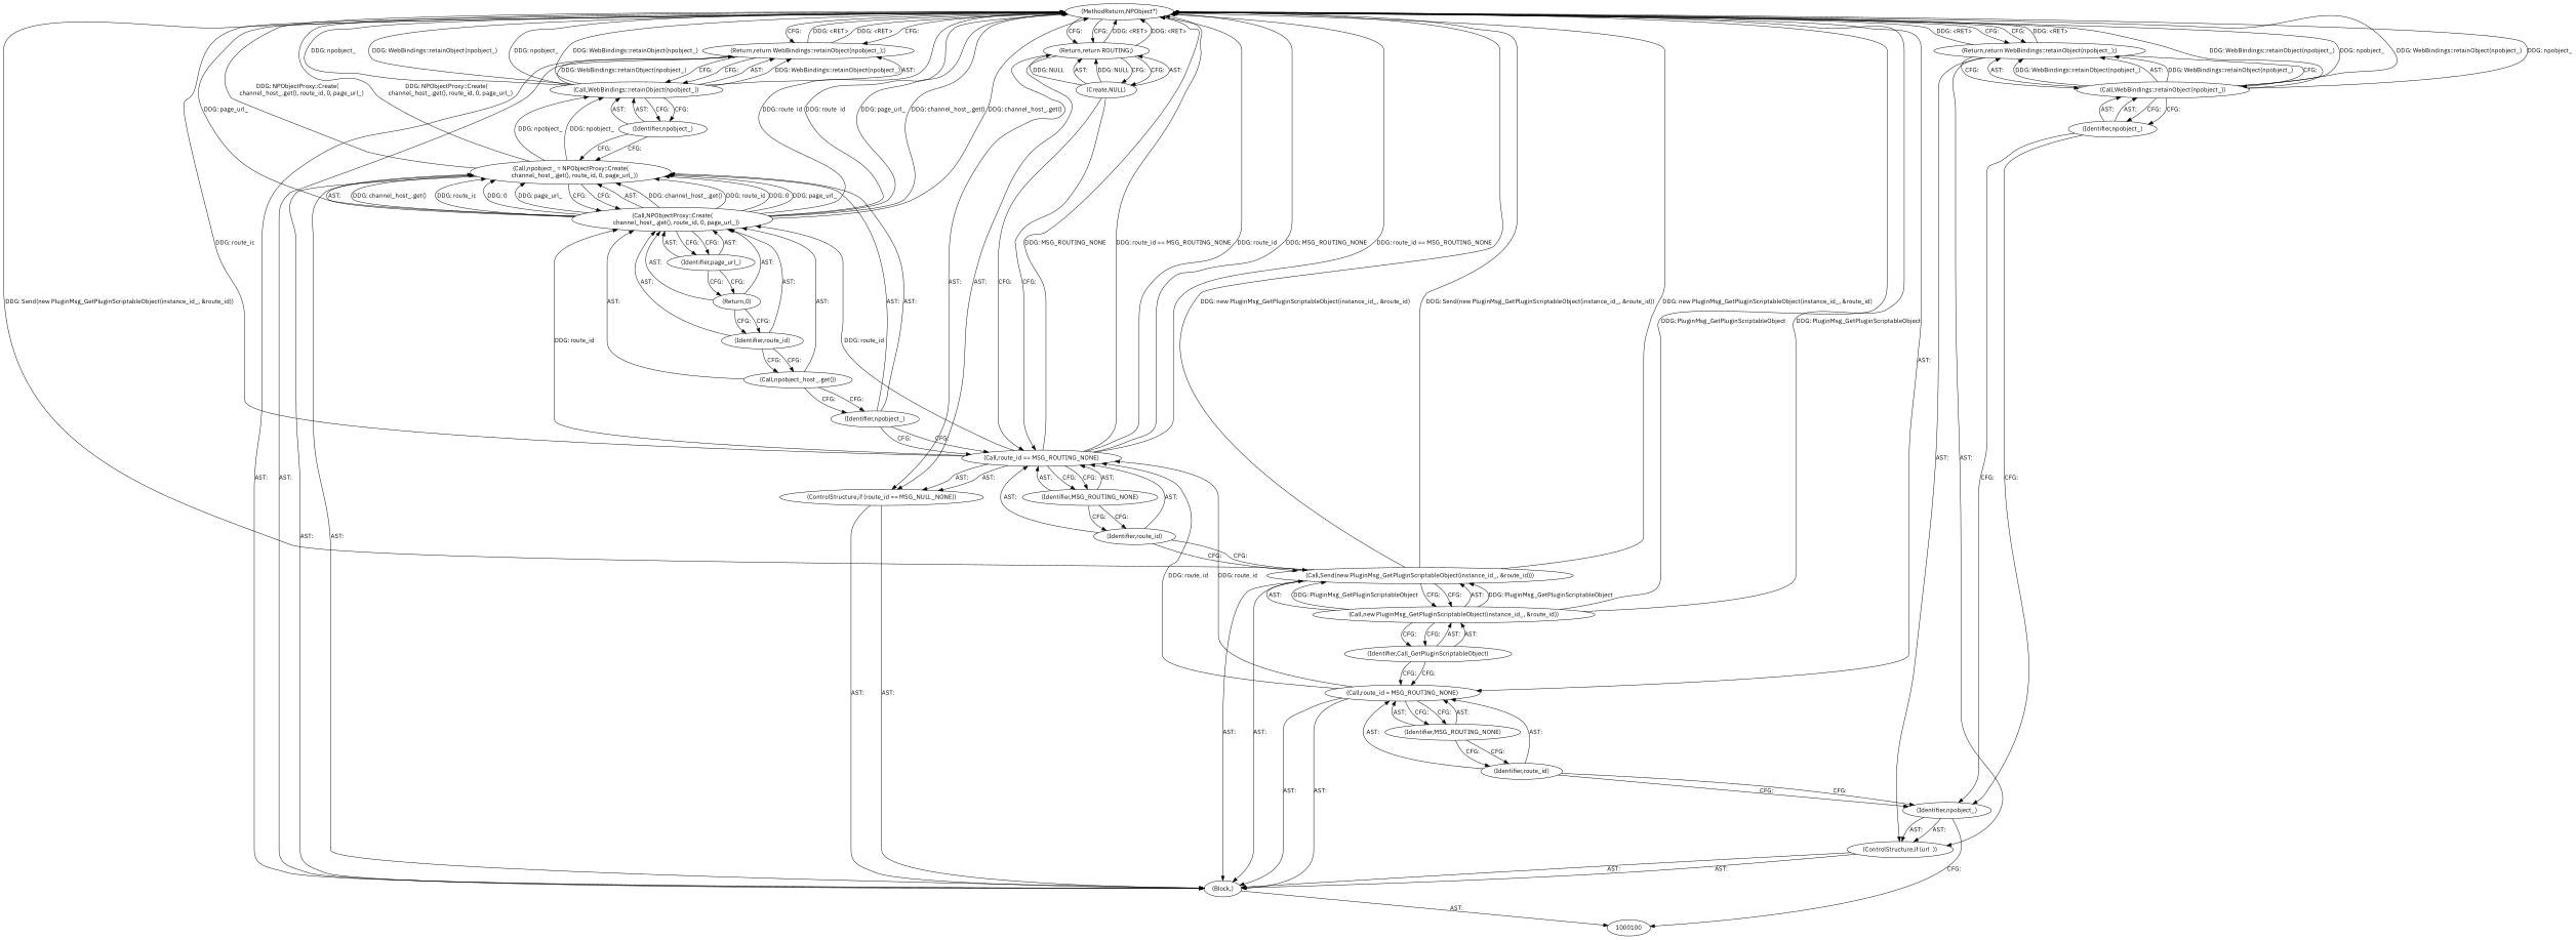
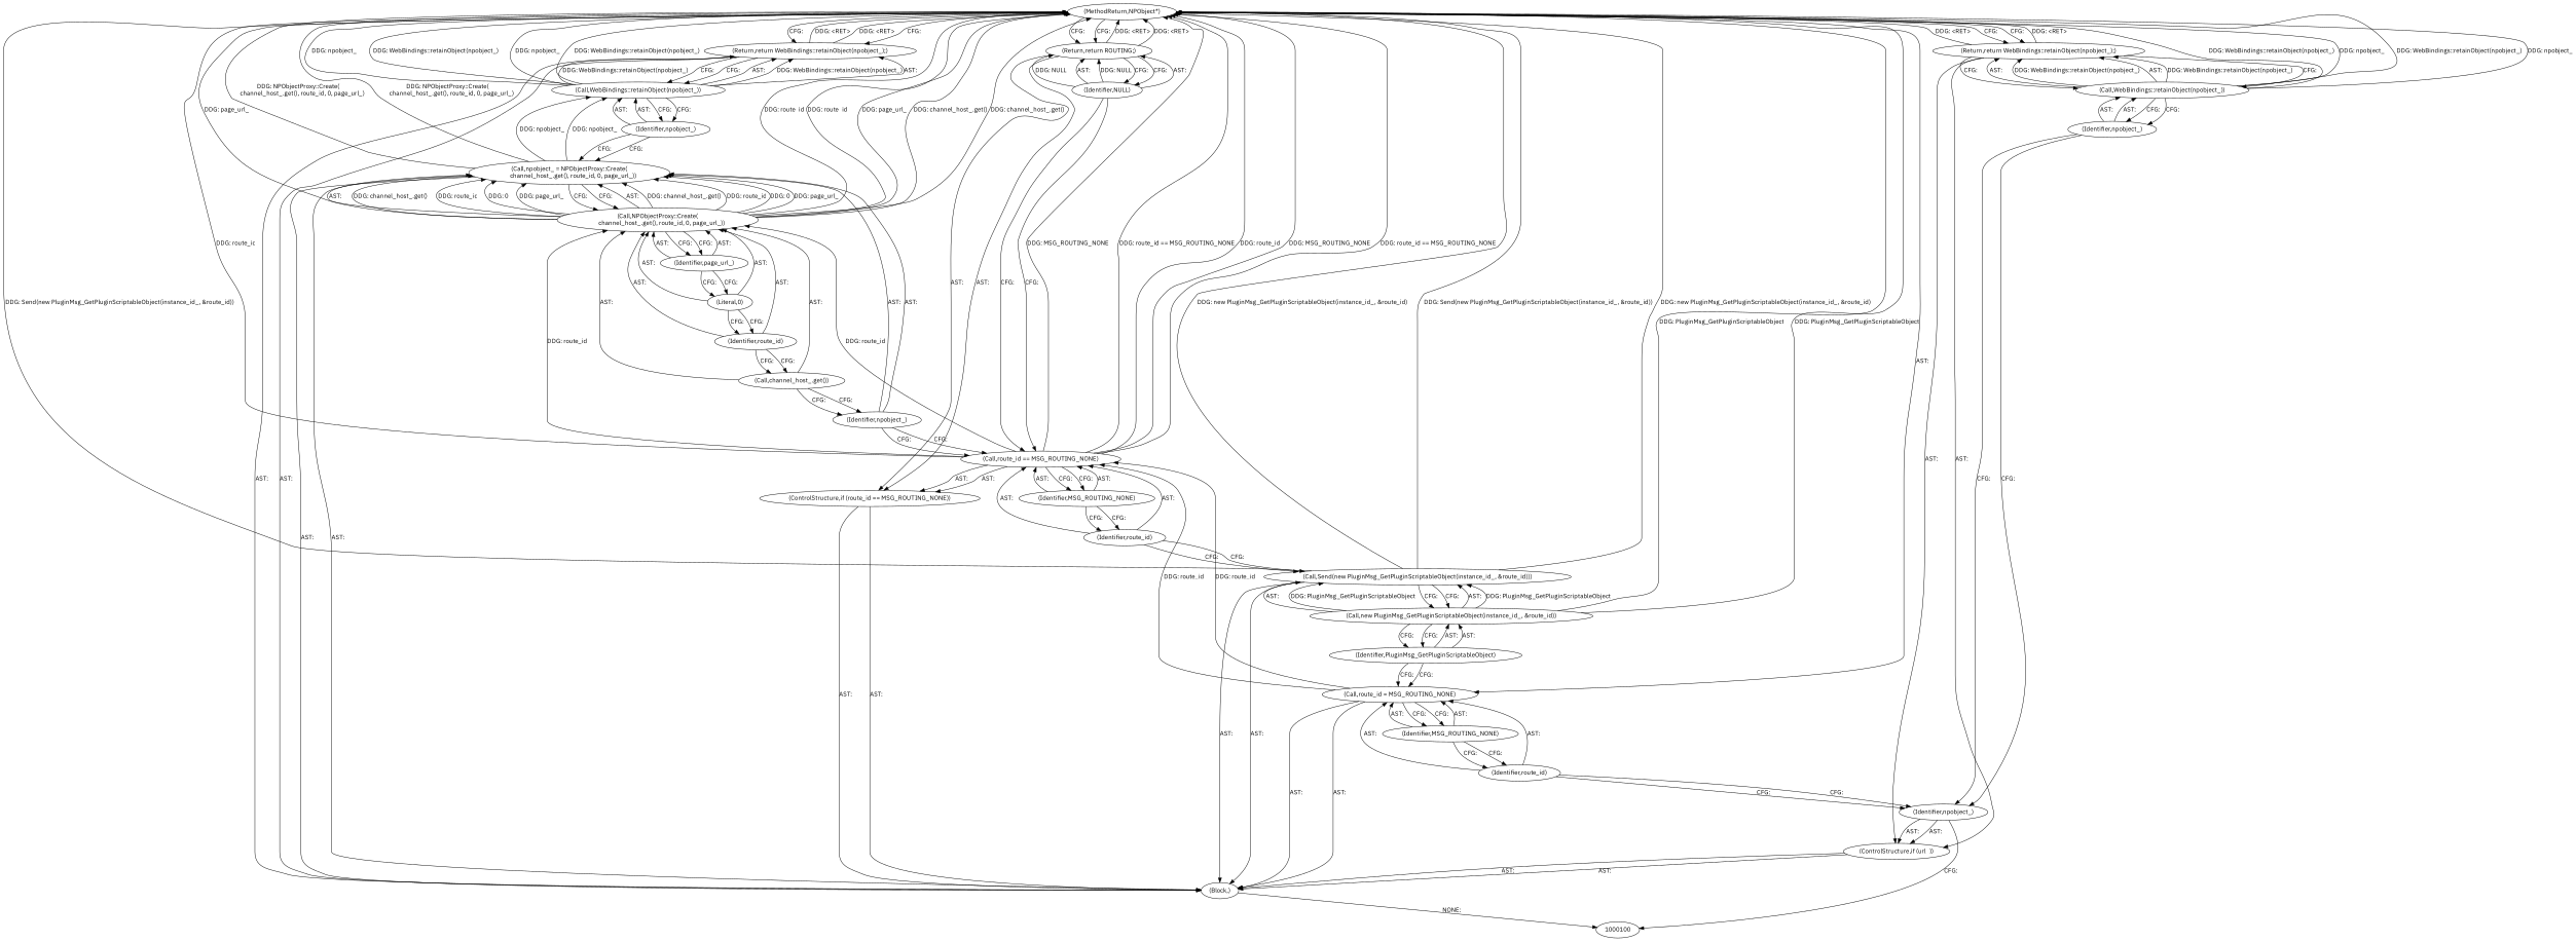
  digraph {
    fontname="IBM Plex Sans"
    node [fontname="IBM Plex Sans"]
    edge [fontname="IBM Plex Sans"]
    n1 [label="(MethodReturn,NPObject*)"]
    n2 [label="(Return,return WebBindings::retainObject(npobject_);)"]
    n3 [label="(Return,return WebBindings::retainObject(npobject_);)"]
    n4 [label="(Return,return ROUTING;)"]
    n5 [label="(Call,route_id = MSG_ROUTING_NONE)"]
    n6 [label="(Block,)"]
    n7 [label="(Call,WebBindings::retainObject(npobject_))"]
    n8 [label="(ControlStructure,if (url_))"]
    n9 [label="(Call,WebBindings::retainObject(npobject_))"]
-   n10 [label="(ControlStructure,if (route_id == MSG_NULL_NONE))"]
-   n11 [label="(Create,NULL)"]
+   n10 [label="(ControlStructure,if (route_id == MSG_ROUTING_NONE))"]
+   n11 [label="(Identifier,NULL)"]
    1000100
    n13 [label="(Call,NPObjectProxy::Create(\n      channel_host_.get(), route_id, 0, page_url_))"]
    n14 [label="(Call,npobject_ = NPObjectProxy::Create(\n      channel_host_.get(), route_id, 0, page_url_))"]
    n15 [label="(Identifier,page_url_)"]
-   n16 [label="(Return,0)"]
+   n16 [label="(Literal,0)"]
    n17 [label="(Identifier,npobject_)"]
    n18 [label="(Identifier,npobject_)"]
    n19 [label="(Call,route_id == MSG_ROUTING_NONE)"]
    n20 [label="(Identifier,MSG_ROUTING_NONE)"]
    n21 [label="(Identifier,route_id)"]
-   n22 [label="(Call,npobject_host_.get())"]
+   n22 [label="(Call,channel_host_.get())"]
    n23 [label="(Identifier,npobject_)"]
    n24 [label="(Identifier,npobject_)"]
    n25 [label="(Identifier,MSG_ROUTING_NONE)"]
    n26 [label="(Identifier,route_id)"]
-   n27 [label="(Identifier,Call_GetPluginScriptableObject)"]
+   n27 [label="(Identifier,PluginMsg_GetPluginScriptableObject)"]
    n28 [label="(Call,new PluginMsg_GetPluginScriptableObject(instance_id_, &route_id))"]
    n29 [label="(Call,Send(new PluginMsg_GetPluginScriptableObject(instance_id_, &route_id)))"]
    n30 [label="(Identifier,route_id)"]
    n1 -> n2 [label="CFG: "]
    n1 -> n2 [label="CFG: "]
    n1 -> n3 [label="CFG: "]
    n1 -> n3 [label="CFG: "]
    n1 -> n4 [label="CFG: "]
    n1 -> n4 [label="CFG: "]
    n1 -> n5 [label="AST: "]
    n2 -> n1 [label="DDG: <RET>"]
    n2 -> n1 [label="DDG: <RET>"]
    n2 -> n6 [label="AST: "]
    n2 -> n6 [label="AST: "]
    n2 -> n7 [label="CFG: "]
    n2 -> n7 [label="CFG: "]
    n3 -> n1 [label="DDG: <RET>"]
    n3 -> n1 [label="DDG: <RET>"]
    n3 -> n8 [label="AST: "]
    n3 -> n8 [label="AST: "]
    n3 -> n9 [label="CFG: "]
    n3 -> n9 [label="CFG: "]
    n4 -> n1 [label="DDG: <RET>"]
    n4 -> n1 [label="DDG: <RET>"]
    n4 -> n10 [label="AST: "]
    n4 -> n10 [label="AST: "]
    n4 -> n11 [label="CFG: "]
    n4 -> n11 [label="CFG: "]
    n5 -> n6 [label="AST: "]
    n5 -> n6 [label="AST: "]
    n5 -> n19 [label="DDG: route_id"]
    n5 -> n19 [label="DDG: route_id"]
    n5 -> n25 [label="CFG: "]
    n5 -> n25 [label="CFG: "]
-   n6 -> 1000100 [label="AST: "]
+   n6 -> 1000100 [label="NONE: "]
    n7 -> n1 [label="DDG: npobject_"]
    n7 -> n1 [label="DDG: WebBindings::retainObject(npobject_)"]
    n7 -> n1 [label="DDG: npobject_"]
    n7 -> n1 [label="DDG: WebBindings::retainObject(npobject_)"]
    n7 -> n2 [label="AST: "]
    n7 -> n2 [label="DDG: WebBindings::retainObject(npobject_)"]
    n7 -> n2 [label="AST: "]
    n7 -> n2 [label="DDG: WebBindings::retainObject(npobject_)"]
    n7 -> n17 [label="CFG: "]
    n7 -> n17 [label="CFG: "]
    n8 -> n6 [label="AST: "]
    n8 -> n6 [label="AST: "]
    n9 -> n1 [label="DDG: WebBindings::retainObject(npobject_)"]
    n9 -> n1 [label="DDG: npobject_"]
    n9 -> n1 [label="DDG: WebBindings::retainObject(npobject_)"]
    n9 -> n1 [label="DDG: npobject_"]
    n9 -> n3 [label="AST: "]
    n9 -> n3 [label="DDG: WebBindings::retainObject(npobject_)"]
    n9 -> n3 [label="AST: "]
    n9 -> n3 [label="DDG: WebBindings::retainObject(npobject_)"]
    n9 -> n24 [label="CFG: "]
    n9 -> n24 [label="CFG: "]
    n10 -> n6 [label="AST: "]
    n10 -> n6 [label="AST: "]
    n11 -> n4 [label="AST: "]
    n11 -> n4 [label="DDG: NULL"]
    n11 -> n4 [label="AST: "]
    n11 -> n4 [label="DDG: NULL"]
    n11 -> n19 [label="CFG: "]
    n11 -> n19 [label="CFG: "]
    n13 -> n1 [label="DDG: page_url_"]
    n13 -> n1 [label="DDG: channel_host_.get()"]
    n13 -> n1 [label="DDG: route_id"]
    n13 -> n1 [label="DDG: page_url_"]
    n13 -> n1 [label="DDG: channel_host_.get()"]
    n13 -> n1 [label="DDG: route_id"]
    n13 -> n14 [label="AST: "]
    n13 -> n14 [label="DDG: channel_host_.get()"]
    n13 -> n14 [label="DDG: route_id"]
    n13 -> n14 [label="DDG: 0"]
    n13 -> n14 [label="DDG: page_url_"]
    n13 -> n14 [label="AST: "]
    n13 -> n14 [label="DDG: channel_host_.get()"]
    n13 -> n14 [label="DDG: route_id"]
    n13 -> n14 [label="DDG: 0"]
    n13 -> n14 [label="DDG: page_url_"]
    n13 -> n15 [label="CFG: "]
    n13 -> n15 [label="CFG: "]
    n14 -> n1 [label="DDG: NPObjectProxy::Create(\n      channel_host_.get(), route_id, 0, page_url_)"]
    n14 -> n1 [label="DDG: NPObjectProxy::Create(\n      channel_host_.get(), route_id, 0, page_url_)"]
    n14 -> n6 [label="AST: "]
    n14 -> n6 [label="AST: "]
    n14 -> n7 [label="DDG: npobject_"]
    n14 -> n7 [label="DDG: npobject_"]
    n14 -> n13 [label="CFG: "]
    n14 -> n13 [label="CFG: "]
    n15 -> n13 [label="AST: "]
    n15 -> n13 [label="AST: "]
    n15 -> n16 [label="CFG: "]
    n15 -> n16 [label="CFG: "]
    n16 -> n13 [label="AST: "]
    n16 -> n13 [label="AST: "]
    n16 -> n21 [label="CFG: "]
    n16 -> n21 [label="CFG: "]
    n17 -> n7 [label="AST: "]
    n17 -> n7 [label="AST: "]
    n17 -> n14 [label="CFG: "]
    n17 -> n14 [label="CFG: "]
    n18 -> n14 [label="AST: "]
    n18 -> n14 [label="AST: "]
    n18 -> n19 [label="CFG: "]
    n18 -> n19 [label="CFG: "]
    n19 -> n1 [label="DDG: MSG_ROUTING_NONE"]
    n19 -> n1 [label="DDG: route_id == MSG_ROUTING_NONE"]
    n19 -> n1 [label="DDG: route_id"]
    n19 -> n1 [label="DDG: MSG_ROUTING_NONE"]
    n19 -> n1 [label="DDG: route_id == MSG_ROUTING_NONE"]
    n19 -> n1 [label="DDG: route_id"]
    n19 -> n10 [label="AST: "]
    n19 -> n10 [label="AST: "]
    n19 -> n13 [label="DDG: route_id"]
    n19 -> n13 [label="DDG: route_id"]
    n19 -> n20 [label="CFG: "]
    n19 -> n20 [label="CFG: "]
    n20 -> n19 [label="AST: "]
    n20 -> n19 [label="AST: "]
    n20 -> n30 [label="CFG: "]
    n20 -> n30 [label="CFG: "]
    n21 -> n13 [label="AST: "]
    n21 -> n13 [label="AST: "]
    n21 -> n22 [label="CFG: "]
    n21 -> n22 [label="CFG: "]
    n22 -> n13 [label="AST: "]
    n22 -> n13 [label="AST: "]
    n22 -> n18 [label="CFG: "]
    n22 -> n18 [label="CFG: "]
    n23 -> n8 [label="AST: "]
    n23 -> n8 [label="AST: "]
    n23 -> 1000100 [label="CFG: "]
    n24 -> n9 [label="AST: "]
    n24 -> n9 [label="AST: "]
    n24 -> n23 [label="CFG: "]
    n24 -> n23 [label="CFG: "]
    n25 -> n5 [label="AST: "]
    n25 -> n5 [label="AST: "]
    n25 -> n26 [label="CFG: "]
    n25 -> n26 [label="CFG: "]
    n26 -> n5 [label="AST: "]
    n26 -> n5 [label="AST: "]
    n26 -> n23 [label="CFG: "]
    n26 -> n23 [label="CFG: "]
    n27 -> n5 [label="CFG: "]
    n27 -> n5 [label="CFG: "]
    n27 -> n28 [label="AST: "]
    n27 -> n28 [label="AST: "]
    n28 -> n1 [label="DDG: PluginMsg_GetPluginScriptableObject"]
    n28 -> n1 [label="DDG: PluginMsg_GetPluginScriptableObject"]
    n28 -> n27 [label="CFG: "]
    n28 -> n27 [label="CFG: "]
    n28 -> n29 [label="AST: "]
    n28 -> n29 [label="DDG: PluginMsg_GetPluginScriptableObject"]
    n28 -> n29 [label="AST: "]
    n28 -> n29 [label="DDG: PluginMsg_GetPluginScriptableObject"]
    n29 -> n1 [label="DDG: new PluginMsg_GetPluginScriptableObject(instance_id_, &route_id)"]
    n29 -> n1 [label="DDG: Send(new PluginMsg_GetPluginScriptableObject(instance_id_, &route_id))"]
    n29 -> n1 [label="DDG: new PluginMsg_GetPluginScriptableObject(instance_id_, &route_id)"]
    n29 -> n1 [label="DDG: Send(new PluginMsg_GetPluginScriptableObject(instance_id_, &route_id))"]
    n29 -> n6 [label="AST: "]
    n29 -> n6 [label="AST: "]
    n29 -> n28 [label="CFG: "]
    n29 -> n28 [label="CFG: "]
    n30 -> n19 [label="AST: "]
    n30 -> n19 [label="AST: "]
    n30 -> n29 [label="CFG: "]
    n30 -> n29 [label="CFG: "]
  }
